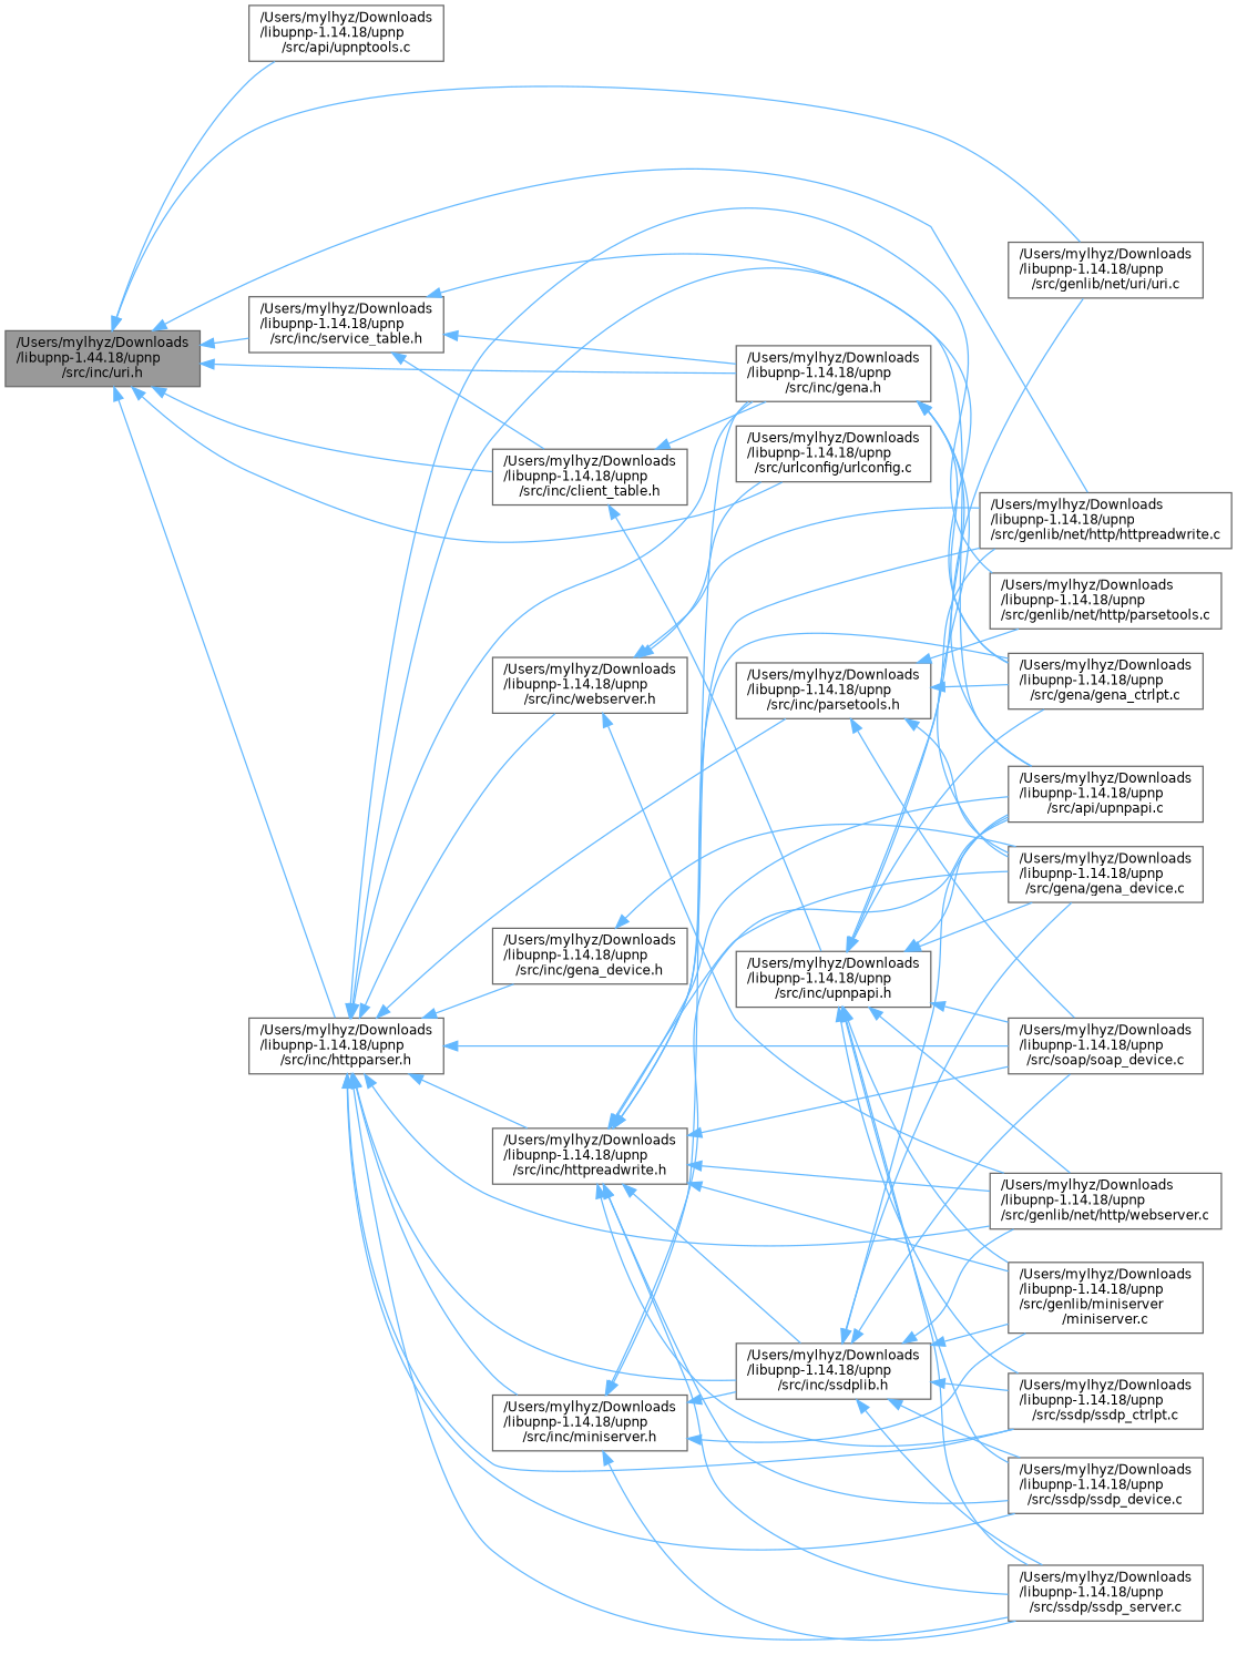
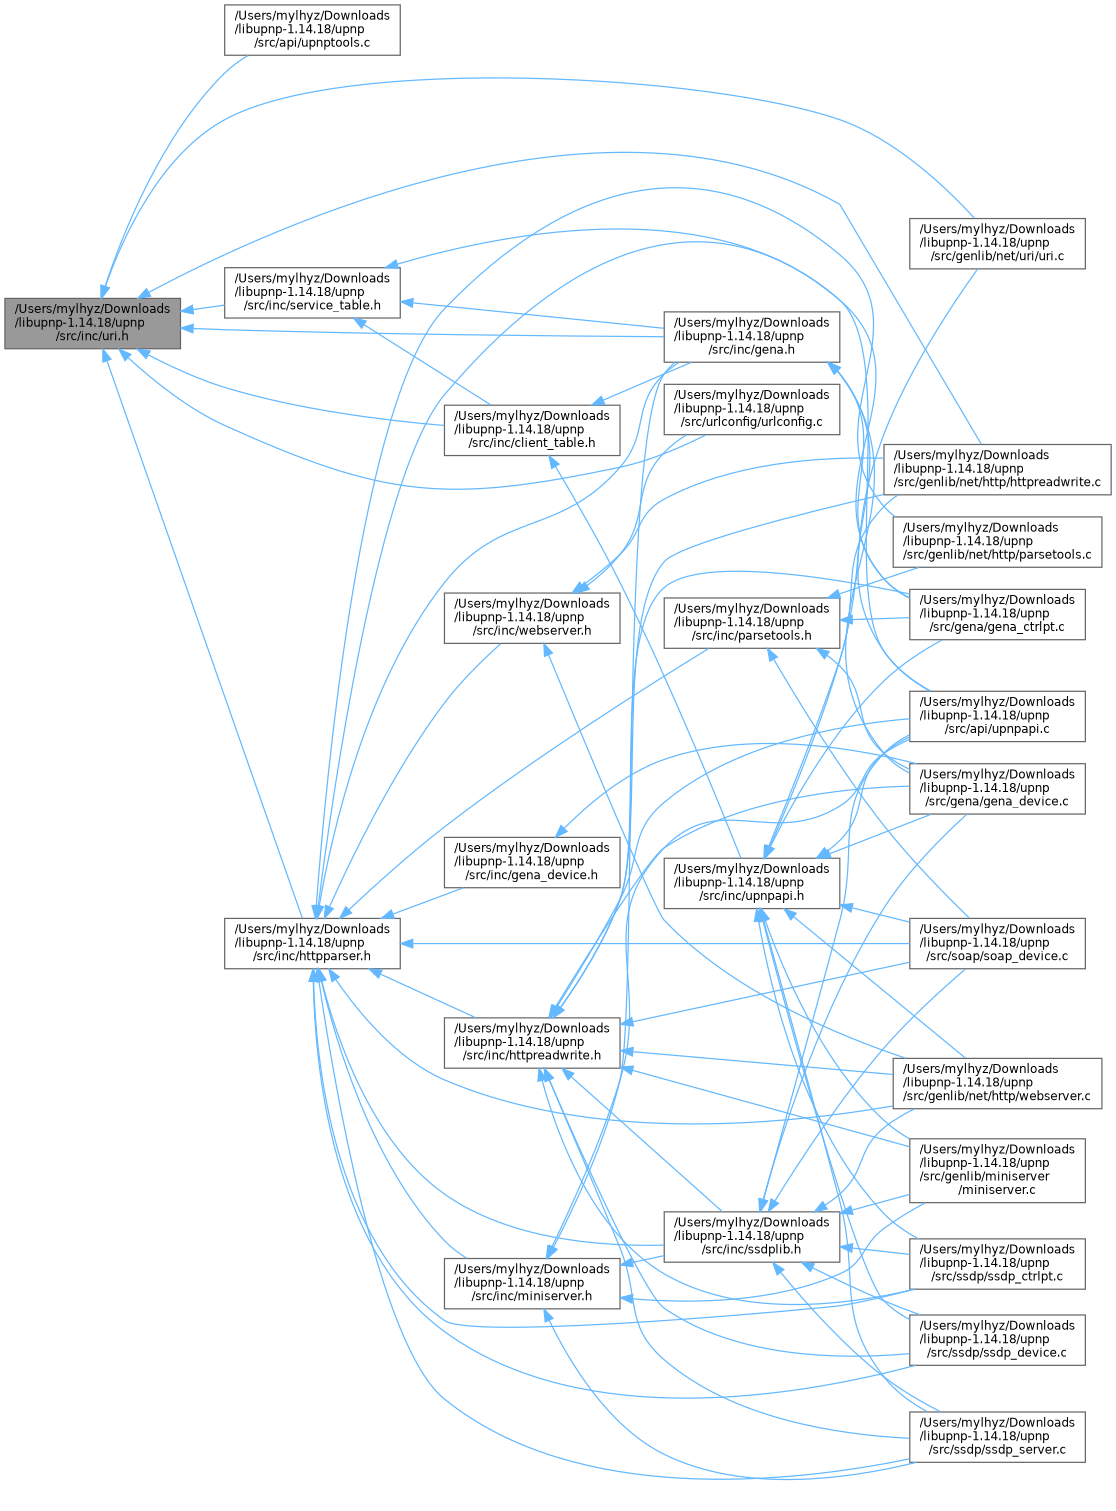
  digraph {
    rankdir=LR
    node [color=grey40 fillcolor=white fontname=Helvetica fontsize=10 shape=box style=filled]
    edge [color=steelblue1 dir=back fontname=Helvetica fontsize=10 labelfontname=Helvetica labelfontsize=10 style=solid]
-   n1 [color=gray40 fillcolor=grey60 fontcolor=black height=0.2 label="/Users/mylhyz/Downloads\l/libupnp-1.44.18/upnp\l/src/inc/uri.h" width=0.4]
+   n1 [color=gray40 fillcolor=grey60 fontcolor=black height=0.2 label="/Users/mylhyz/Downloads\l/libupnp-1.14.18/upnp\l/src/inc/uri.h" width=0.4]
    n2 [height=0.2 label="/Users/mylhyz/Downloads\l/libupnp-1.14.18/upnp\l/src/api/upnptools.c" width=0.4]
    n3 [height=0.2 label="/Users/mylhyz/Downloads\l/libupnp-1.14.18/upnp\l/src/genlib/net/http/httpreadwrite.c" width=0.4]
    n4 [height=0.2 label="/Users/mylhyz/Downloads\l/libupnp-1.14.18/upnp\l/src/genlib/net/uri/uri.c" width=0.4]
    n5 [height=0.2 label="/Users/mylhyz/Downloads\l/libupnp-1.14.18/upnp\l/src/inc/client_table.h" width=0.4]
    n6 [height=0.2 label="/Users/mylhyz/Downloads\l/libupnp-1.14.18/upnp\l/src/inc/gena.h" width=0.4]
    n7 [height=0.2 label="/Users/mylhyz/Downloads\l/libupnp-1.14.18/upnp\l/src/inc/httpparser.h" width=0.4]
    n8 [height=0.2 label="/Users/mylhyz/Downloads\l/libupnp-1.14.18/upnp\l/src/urlconfig/urlconfig.c" width=0.4]
    n9 [height=0.2 label="/Users/mylhyz/Downloads\l/libupnp-1.14.18/upnp\l/src/inc/service_table.h" width=0.4]
    n10 [height=0.2 label="/Users/mylhyz/Downloads\l/libupnp-1.14.18/upnp\l/src/inc/upnpapi.h" width=0.4]
    n11 [height=0.2 label="/Users/mylhyz/Downloads\l/libupnp-1.14.18/upnp\l/src/api/upnpapi.c" width=0.4]
    n12 [height=0.2 label="/Users/mylhyz/Downloads\l/libupnp-1.14.18/upnp\l/src/gena/gena_ctrlpt.c" width=0.4]
    n13 [height=0.2 label="/Users/mylhyz/Downloads\l/libupnp-1.14.18/upnp\l/src/gena/gena_device.c" width=0.4]
    n14 [height=0.2 label="/Users/mylhyz/Downloads\l/libupnp-1.14.18/upnp\l/src/genlib/miniserver\l/miniserver.c" width=0.4]
    n15 [height=0.2 label="/Users/mylhyz/Downloads\l/libupnp-1.14.18/upnp\l/src/genlib/net/http/webserver.c" width=0.4]
    n16 [height=0.2 label="/Users/mylhyz/Downloads\l/libupnp-1.14.18/upnp\l/src/soap/soap_device.c" width=0.4]
    n17 [height=0.2 label="/Users/mylhyz/Downloads\l/libupnp-1.14.18/upnp\l/src/ssdp/ssdp_ctrlpt.c" width=0.4]
    n18 [height=0.2 label="/Users/mylhyz/Downloads\l/libupnp-1.14.18/upnp\l/src/ssdp/ssdp_device.c" width=0.4]
    n19 [height=0.2 label="/Users/mylhyz/Downloads\l/libupnp-1.14.18/upnp\l/src/ssdp/ssdp_server.c" width=0.4]
    n20 [height=0.2 label="/Users/mylhyz/Downloads\l/libupnp-1.14.18/upnp\l/src/genlib/net/http/parsetools.c" width=0.4]
    n21 [height=0.2 label="/Users/mylhyz/Downloads\l/libupnp-1.14.18/upnp\l/src/inc/gena_device.h" width=0.4]
    n22 [height=0.2 label="/Users/mylhyz/Downloads\l/libupnp-1.14.18/upnp\l/src/inc/httpreadwrite.h" width=0.4]
    n23 [height=0.2 label="/Users/mylhyz/Downloads\l/libupnp-1.14.18/upnp\l/src/inc/ssdplib.h" width=0.4]
    n24 [height=0.2 label="/Users/mylhyz/Downloads\l/libupnp-1.14.18/upnp\l/src/inc/miniserver.h" width=0.4]
    n25 [height=0.2 label="/Users/mylhyz/Downloads\l/libupnp-1.14.18/upnp\l/src/inc/parsetools.h" width=0.4]
    n26 [height=0.2 label="/Users/mylhyz/Downloads\l/libupnp-1.14.18/upnp\l/src/inc/webserver.h" width=0.4]
    n1 -> n2
    n1 -> n3
    n1 -> n4
    n1 -> n5
    n1 -> n6
    n1 -> n7
    n1 -> n8
    n1 -> n9
    n5 -> n6
    n5 -> n10
    n6 -> n11
    n6 -> n12
    n6 -> n13
    n7 -> n6
    n7 -> n12
    n7 -> n15
    n7 -> n16
    n7 -> n17
    n7 -> n18
    n7 -> n19
    n7 -> n20
    n7 -> n21
    n7 -> n22
    n7 -> n23
    n7 -> n24
    n7 -> n25
    n7 -> n26
    n9 -> n5
    n9 -> n6
    n9 -> n11
    n10 -> n3
    n10 -> n4
    n10 -> n11
    n10 -> n12
    n10 -> n13
    n10 -> n14
    n10 -> n15
    n10 -> n16
    n10 -> n17
    n10 -> n18
    n10 -> n19
    n21 -> n13
    n22 -> n3
    n22 -> n11
    n22 -> n12
    n22 -> n13
    n22 -> n14
    n22 -> n15
    n22 -> n16
    n22 -> n17
    n22 -> n18
    n22 -> n19
    n22 -> n23
    n23 -> n11
    n23 -> n13
    n23 -> n14
    n23 -> n15
    n23 -> n16
    n23 -> n17
    n23 -> n18
    n23 -> n19
    n24 -> n6
    n24 -> n11
    n24 -> n14
    n24 -> n19
    n24 -> n23
    n25 -> n12
    n25 -> n13
    n25 -> n16
    n25 -> n20
    n26 -> n3
    n26 -> n8
    n26 -> n15
  }
